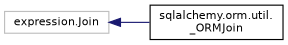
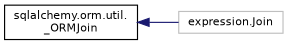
  digraph {
    rankdir=LR
    node [fillcolor=white fontname=Helvetica fontsize=10 shape=record style=filled]
    n1 [color=grey75 height=0.2 label="expression.Join" width=0.4]
    n2 [color=black height=0.2 label="sqlalchemy.orm.util.\l_ORMJoin" width=0.4]
-   n1 -> n2 [color=midnightblue dir=back fontname=Helvetica fontsize=10 labelfontname=Helvetica labelfontsize=10 style=solid]
+   n2 -> n1 [color=midnightblue dir=back fontname=Helvetica fontsize=10 labelfontname=Helvetica labelfontsize=10 style=solid]
  }
